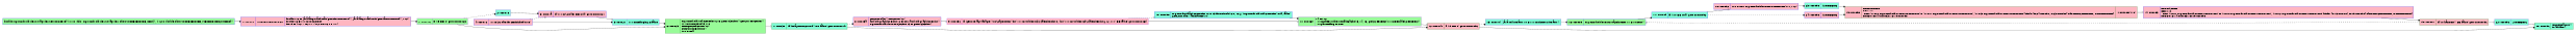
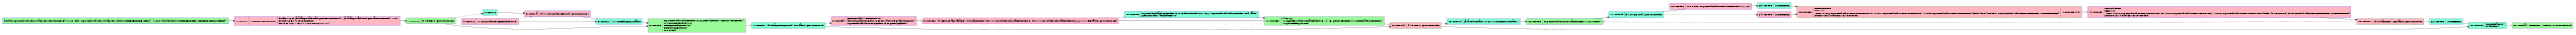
  digraph {
    rankdir=LR
    node [color=blue fillcolor=lightpink shape=record style=filled]
    edge [arrowhead=dot]
    n1 [label="{0\:\ 0x0000|MTH_ENTER_BLOCK\l|double r12 = java.lang.Math.max(getMinZoomLevel(), java.lang.Math.min(getMaxZoomLevel(), r12))\ldouble r6 = r11.mZoomLevel\lint r9 = (r12 \> r6 ? 1 : (r12 == r6 ? 0 : \-1))\l}"]
    n2 [color=purple fillcolor=palegreen label="{1\:\ 0x0016|if (r9 == 0) goto L_0x0023\l}"]
    n3 [color=purple fillcolor=aquamarine label="{2\:\ 0x0018}"]
-   n4 [color=darkgreen fillcolor=palegreen label="{6\:\ 0x0023|org.osmdroid.util.GeoPoint r2 = getProjection().getCurrentCenter()\lr11.mZoomLevel = r12\lsetExpectedCenter(r2)\lcheckZoomButtons()\lr10 = null\l}"]
+   n4 [color=purple fillcolor=palegreen label="{6\:\ 0x0023|org.osmdroid.util.GeoPoint r2 = getProjection().getCurrentCenter()\lr11.mZoomLevel = r12\lsetExpectedCenter(r2)\lcheckZoomButtons()\lr10 = null\l}"]
    n5 [label="{3\:\ 0x001a|if (r11.mScroller == null) goto L_0x0021\l}"]
    n6 [color=darkgreen fillcolor=aquamarine label="{7\:\ 0x0038|if (isLayoutOccurred() == false) goto L_0x007b\l}"]
    n7 [color=purple fillcolor=aquamarine label="{5\:\ 0x0021|r11.mIsFlinging = false\l}"]
    n8 [label="{4\:\ 0x001c|r11.mScroller.forceFinished(true)\l}"]
    n9 [label="{8\:\ 0x003a|getController().setCenter(r2)\landroid.graphics.Point r2 = new android.graphics.Point()\lorg.osmdroid.views.Projection r3 = getProjection()\l}"]
    n10 [color=darkgreen label="{12\:\ 0x007b|if (r9 == 0) goto L_0x009c\l}"]
    n11 [color=purple label="{9\:\ 0x005c|if (getOverlayManager().onSnapToItem((int) r11.mMultiTouchScaleInitPoint.x, (int) r11.mMultiTouchScaleInitPoint.y, r2, r11) == false) goto L_0x006d\l}"]
    n12 [color=purple fillcolor=aquamarine label="{13\:\ 0x007d|java.util.Iterator r0 = r11.mListners.iterator()\l}"]
    n13 [color=darkgreen fillcolor=aquamarine label="{20\:\ 0x009c|requestLayout()\linvalidate()\l}"]
    n14 [fillcolor=aquamarine label="{10\:\ 0x005e|org.osmdroid.api.IGeoPoint r0 = r3.fromPixels(r2.x, r2.y, (org.osmdroid.util.GeoPoint) null, false)\lgetController().animateTo(r0)\l}"]
    n15 [color=purple fillcolor=palegreen label="{11\:\ 0x006d|r4 = r12\lr11.mTileProvider.rescaleCache(r3, r4, r6, getScreenRect(r11.mRescaleScreenRect))\lr11.pauseFling = true\l}"]
    n16 [fillcolor=palegreen label="{16\:\ 0x0089|org.osmdroid.events.MapListener r1 = r0.next()\l}"]
+   n17 [color=purple fillcolor=palegreen label="{21\:\ 0x00a4|RETURN\l|return r11.mZoomLevel\l}"]
    n18 [label="{14\:\ 0x0083|LOOP_START\lPHI: r10 \l  PHI: (r10v1 org.osmdroid.events.ZoomEvent) = (r10v0 org.osmdroid.events.ZoomEvent), (r10v2 org.osmdroid.events.ZoomEvent) binds: [B:13:0x007d, B:19:0x0098] A[DONT_GENERATE, DONT_INLINE]\lLOOP:0: B:14:0x0083\-\>B:19:0x0098\l}"]
    n19 [color=darkgreen label="{15\:\ 0x0087|if (r0.hasNext() == false) goto L_0x009c\l}"]
    n20 [color=purple fillcolor=aquamarine label="{22\:\ 0x009c|SYNTHETIC\l}"]
    n21 [fillcolor=aquamarine label="{17\:\ 0x008f|if (r10 == null) goto L_0x0092\l}"]
    n22 [label="{18\:\ 0x0092|r10 = new org.osmdroid.events.ZoomEvent(r11, r12)\l}"]
    n23 [label="{24\:\ 0x0098|SYNTHETIC\l}"]
    n24 [color=purple fillcolor=aquamarine label="{23\:\ 0x0098|SYNTHETIC\l}"]
    n25 [color=darkgreen label="{19\:\ 0x0098|LOOP_ENTER\lPHI: r10 \l  PHI: (r10v2 org.osmdroid.events.ZoomEvent) = (r10v1 org.osmdroid.events.ZoomEvent), (r10v3 org.osmdroid.events.ZoomEvent) binds: [B:24:0x0098, B:23:0x0098] A[DONT_GENERATE, DONT_INLINE]\lLOOP:0: B:14:0x0083\-\>B:19:0x0098\l|r1.onZoom(r10)\l}"]
    n26 [fillcolor=palegreen label="{double org.osmdroid.views.MapView.setZoomLevel((r11v0 'this' org.osmdroid.views.MapView A[IMMUTABLE_TYPE, THIS]), (r12v0 double A[IMMUTABLE_TYPE, METHOD_ARGUMENT])) }"]
    n1 -> n2
    n2 -> n3 [style=dashed]
    n2 -> n4
    n3 -> n5
    n4 -> n6 [arrowhead=odot]
    n5 -> n7 [arrowhead=odot]
    n6 -> n9 [style=dashed]
    n6 -> n10
    n7 -> n4
    n8 -> n5 [arrowhead=odot style=dashed]
    n8 -> n7
    n9 -> n11 [arrowhead=odot]
    n10 -> n12 [style=dashed]
    n10 -> n13
    n11 -> n14 [arrowhead=odot style=dashed]
    n11 -> n15 [arrowhead=odot]
    n12 -> n16
+   n13 -> n17 [arrowhead=odot]
    n14 -> n15
    n15 -> n10 [arrowhead=odot]
    n16 -> n21
    n18 -> n19
    n19 -> n16 [arrowhead=odot style=dashed]
    n19 -> n20 [arrowhead=odot]
    n20 -> n13 [arrowhead=odot]
    n21 -> n22 [arrowhead=odot]
    n21 -> n23 [style=dashed]
    n22 -> n24
    n23 -> n25
    n24 -> n25
    n25 -> n18 [arrowhead=odot]
    n26 -> n1
  }
